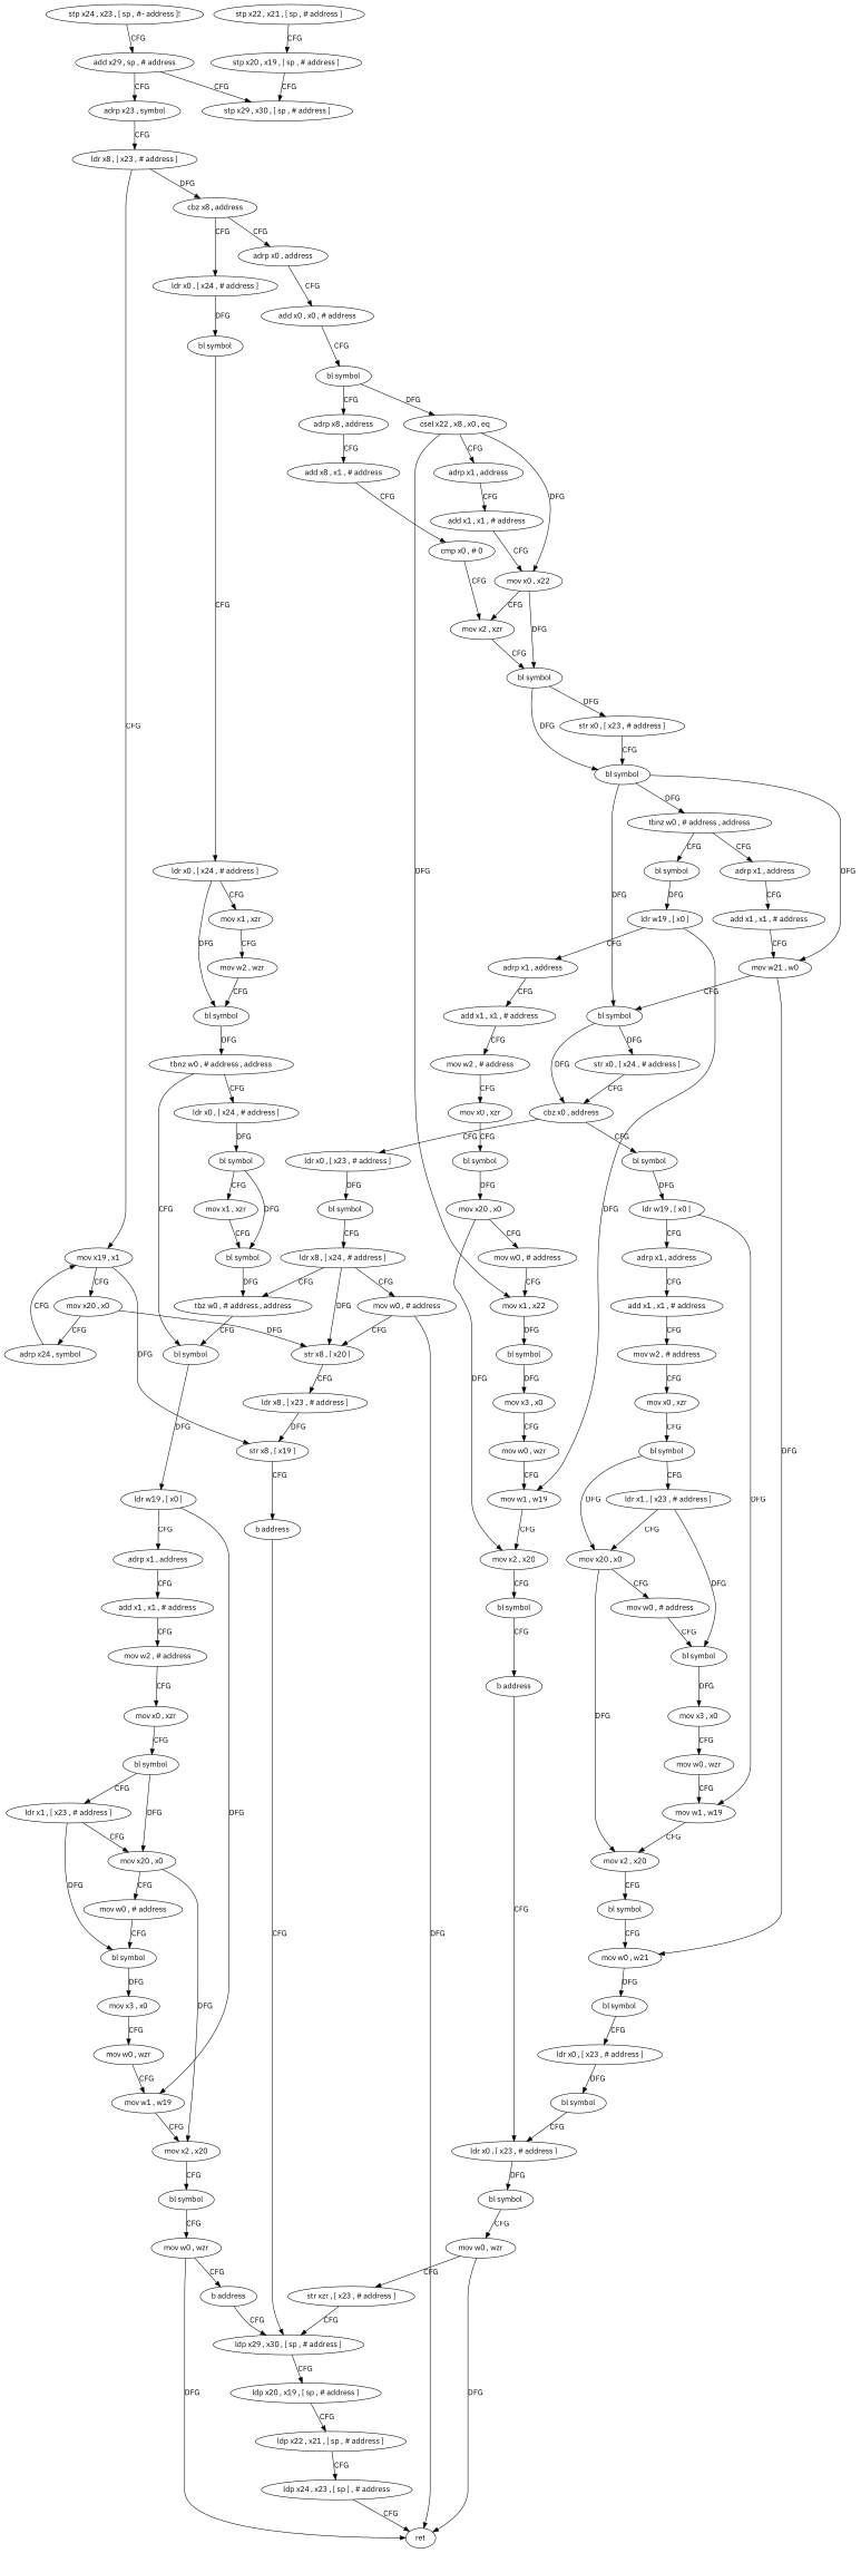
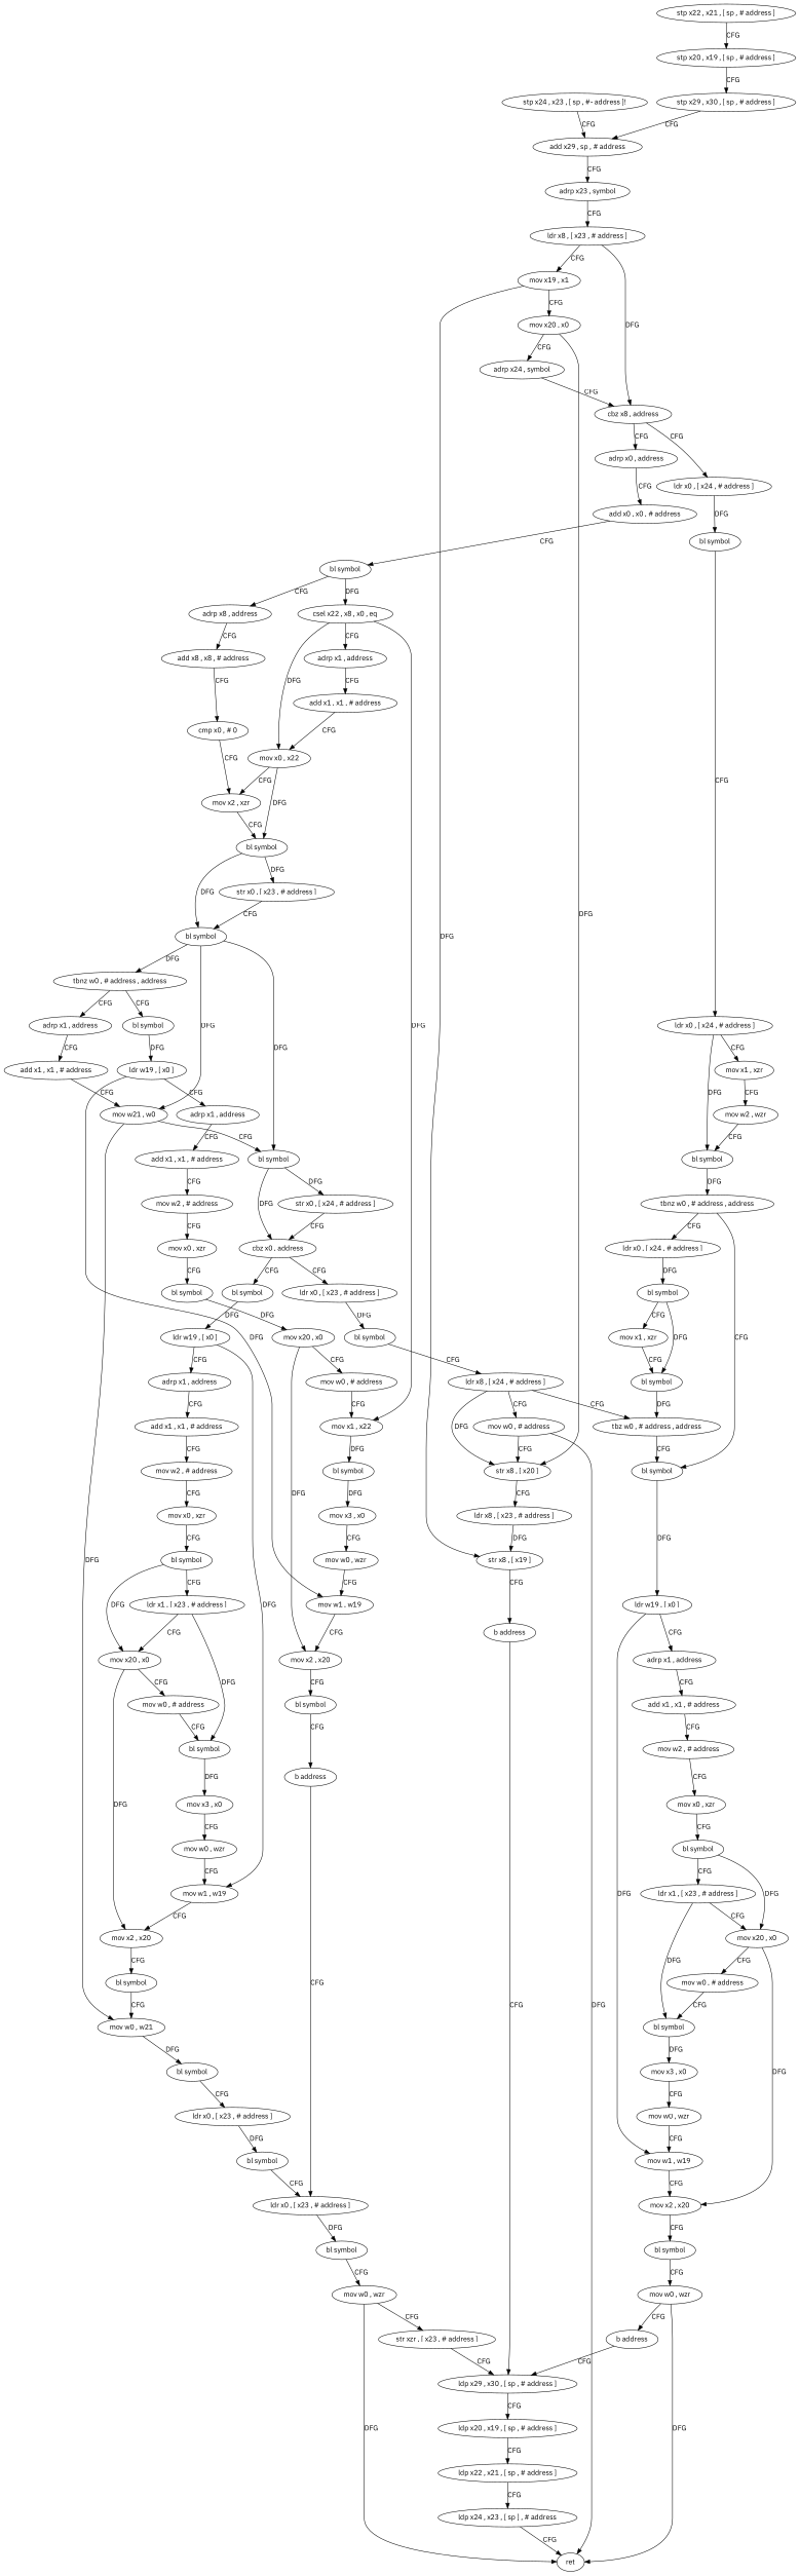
  digraph {
    fontname="IBM Plex Sans"
    node [fontname="IBM Plex Sans"]
    edge [fontname="IBM Plex Sans"]
    n1 [label="stp x24 , x23 , [ sp , #- address ]!"]
    n2 [label="add x29 , sp , # address"]
    n3 [label="stp x22 , x21 , [ sp , # address ]"]
    n4 [label="stp x20 , x19 , [ sp , # address ]"]
    n5 [label="stp x29 , x30 , [ sp , # address ]"]
    n6 [label="adrp x23 , symbol"]
    n7 [label="ldr x8 , [ x23 , # address ]"]
    n8 [label="mov x19 , x1"]
    n9 [label="cbz x8 , address"]
    n10 [label="mov x20 , x0"]
    n11 [label="str x8 , [ x19 ]"]
    n12 [label="adrp x0 , address"]
    n13 [label="ldr x0 , [ x24 , # address ]"]
    n14 [label="adrp x24 , symbol"]
    n15 [label="str x8 , [ x20 ]"]
    n16 [label="b address"]
    n17 [label="ldr x8 , [ x23 , # address ]"]
    n18 [label="add x0 , x0 , # address"]
    n19 [label="bl symbol"]
    n20 [label="bl symbol"]
    n21 [label="ldr x0 , [ x24 , # address ]"]
    n22 [label="adrp x8 , address"]
    n23 [label="csel x22 , x8 , x0 , eq"]
-   n24 [label="add x8 , x1 , # address"]
+   n24 [label="add x8 , x8 , # address"]
    n25 [label="adrp x1 , address"]
    n26 [label="mov x0 , x22"]
    n27 [label="mov x1 , x22"]
    n28 [label="cmp x0 , # 0"]
    n29 [label="mov x2 , xzr"]
    n30 [label="add x1 , x1 , # address"]
    n31 [label="bl symbol"]
    n32 [label="bl symbol"]
    n33 [label="str x0 , [ x23 , # address ]"]
    n34 [label="bl symbol"]
    n35 [label="tbnz w0 , # address , address"]
    n36 [label="mov w21 , w0"]
    n37 [label="bl symbol"]
    n38 [label="bl symbol"]
    n39 [label="adrp x1 , address"]
    n40 [label="mov w0 , w21"]
    n41 [label="str x0 , [ x24 , # address ]"]
    n42 [label="cbz x0 , address"]
    n43 [label="ldr w19 , [ x0 ]"]
    n44 [label="add x1 , x1 , # address"]
    n45 [label="adrp x1 , address"]
    n46 [label="mov w1 , w19"]
    n47 [label="mov x1 , xzr"]
    n48 [label="bl symbol"]
    n49 [label="mov w2 , wzr"]
    n50 [label="tbnz w0 , # address , address"]
    n51 [label="bl symbol"]
    n52 [label="ldr x0 , [ x24 , # address ]"]
    n53 [label="ldr w19 , [ x0 ]"]
    n54 [label="bl symbol"]
    n55 [label="adrp x1 , address"]
    n56 [label="mov w1 , w19"]
    n57 [label="mov x1 , xzr"]
    n58 [label="bl symbol"]
    n59 [label="add x1 , x1 , # address"]
    n60 [label="mov x2 , x20"]
    n61 [label="mov w2 , # address"]
    n62 [label="mov x0 , xzr"]
    n63 [label="bl symbol"]
    n64 [label="mov x20 , x0"]
    n65 [label="mov w0 , # address"]
    n66 [label="bl symbol"]
    n67 [label="mov x3 , x0"]
    n68 [label="mov w0 , wzr"]
    n69 [label="b address"]
    n70 [label="ldr x0 , [ x23 , # address ]"]
    n71 [label="bl symbol"]
    n72 [label="mov w0 , wzr"]
    n73 [label="bl symbol"]
    n74 [label="bl symbol"]
    n75 [label="ldr x0 , [ x23 , # address ]"]
    n76 [label="ldr w19 , [ x0 ]"]
    n77 [label="bl symbol"]
    n78 [label="adrp x1 , address"]
    n79 [label="mov w1 , w19"]
    n80 [label="ldr x8 , [ x24 , # address ]"]
    n81 [label="add x1 , x1 , # address"]
    n82 [label="mov x2 , x20"]
    n83 [label="mov w2 , # address"]
    n84 [label="mov x0 , xzr"]
    n85 [label="bl symbol"]
    n86 [label="ldr x1 , [ x23 , # address ]"]
    n87 [label="mov x20 , x0"]
    n88 [label="bl symbol"]
    n89 [label="mov w0 , # address"]
    n90 [label="mov x3 , x0"]
    n91 [label="bl symbol"]
    n92 [label="mov w0 , wzr"]
    n93 [label="mov w0 , wzr"]
    n94 [label="b address"]
    n95 [label=ret]
    n96 [label="ldp x29 , x30 , [ sp , # address ]"]
    n97 [label="ldp x20 , x19 , [ sp , # address ]"]
    n98 [label="ldp x22 , x21 , [ sp , # address ]"]
    n99 [label="tbz w0 , # address , address"]
    n100 [label="mov w0 , # address"]
    n101 [label="str xzr , [ x23 , # address ]"]
    n102 [label="add x1 , x1 , # address"]
    n103 [label="mov x2 , x20"]
    n104 [label="mov w2 , # address"]
    n105 [label="mov x0 , xzr"]
    n106 [label="bl symbol"]
    n107 [label="ldr x1 , [ x23 , # address ]"]
    n108 [label="mov x20 , x0"]
    n109 [label="bl symbol"]
    n110 [label="mov w0 , # address"]
    n111 [label="mov x3 , x0"]
    n112 [label="bl symbol"]
    n113 [label="mov w0 , wzr"]
    n114 [label="ldr x0 , [ x23 , # address ]"]
    n115 [label="bl symbol"]
    n116 [label="ldp x24 , x23 , [ sp ] , # address"]
    n1 -> n2 [label=CFG]
    n2 -> n6 [label=CFG]
    n3 -> n4 [label=CFG]
    n4 -> n5 [label=CFG]
-   n2 -> n5 [label=CFG]
+   n5 -> n2 [label=CFG]
    n6 -> n7 [label=CFG]
    n7 -> n8 [label=CFG]
    n7 -> n9 [label=DFG]
    n8 -> n10 [label=CFG]
    n8 -> n11 [label=DFG]
    n9 -> n12 [label=CFG]
    n9 -> n13 [label=CFG]
    n10 -> n14 [label=CFG]
    n10 -> n15 [label=DFG]
    n11 -> n16 [label=CFG]
    n12 -> n18 [label=CFG]
    n13 -> n19 [label=DFG]
-   n14 -> n8 [label=CFG]
+   n14 -> n9 [label=CFG]
    n15 -> n17 [label=CFG]
    n16 -> n96 [label=CFG]
    n17 -> n11 [label=DFG]
    n18 -> n20 [label=CFG]
    n19 -> n21 [label=CFG]
    n20 -> n22 [label=CFG]
    n20 -> n23 [label=DFG]
    n21 -> n47 [label=CFG]
    n21 -> n48 [label=DFG]
    n22 -> n24 [label=CFG]
    n23 -> n25 [label=CFG]
    n23 -> n26 [label=DFG]
    n23 -> n27 [label=DFG]
    n24 -> n28 [label=CFG]
    n25 -> n30 [label=CFG]
    n26 -> n29 [label=CFG]
    n26 -> n31 [label=DFG]
    n27 -> n32 [label=DFG]
    n28 -> n29 [label=CFG]
    n29 -> n31 [label=CFG]
    n30 -> n26 [label=CFG]
    n31 -> n33 [label=DFG]
    n31 -> n34 [label=DFG]
    n32 -> n67 [label=DFG]
    n33 -> n34 [label=CFG]
    n34 -> n35 [label=DFG]
    n34 -> n36 [label=DFG]
    n34 -> n37 [label=DFG]
    n35 -> n38 [label=CFG]
    n35 -> n39 [label=CFG]
    n36 -> n37 [label=CFG]
    n36 -> n40 [label=DFG]
    n37 -> n41 [label=DFG]
    n37 -> n42 [label=DFG]
    n38 -> n43 [label=DFG]
    n39 -> n44 [label=CFG]
    n40 -> n73 [label=DFG]
    n41 -> n42 [label=CFG]
    n42 -> n74 [label=CFG]
    n42 -> n75 [label=CFG]
    n43 -> n45 [label=CFG]
    n43 -> n46 [label=DFG]
    n44 -> n36 [label=CFG]
    n45 -> n59 [label=CFG]
    n46 -> n60 [label=CFG]
    n47 -> n49 [label=CFG]
    n48 -> n50 [label=DFG]
    n49 -> n48 [label=CFG]
    n50 -> n51 [label=CFG]
    n50 -> n52 [label=CFG]
    n51 -> n53 [label=DFG]
    n52 -> n54 [label=DFG]
    n53 -> n55 [label=CFG]
    n53 -> n56 [label=DFG]
    n54 -> n57 [label=CFG]
    n54 -> n58 [label=DFG]
    n55 -> n81 [label=CFG]
    n56 -> n82 [label=CFG]
    n57 -> n58 [label=CFG]
    n58 -> n99 [label=DFG]
    n59 -> n61 [label=CFG]
    n60 -> n66 [label=CFG]
    n61 -> n62 [label=CFG]
    n62 -> n63 [label=CFG]
    n63 -> n64 [label=DFG]
    n64 -> n60 [label=DFG]
    n64 -> n65 [label=CFG]
    n65 -> n27 [label=CFG]
    n66 -> n69 [label=CFG]
    n67 -> n68 [label=CFG]
    n68 -> n46 [label=CFG]
    n69 -> n70 [label=CFG]
    n70 -> n71 [label=DFG]
    n71 -> n72 [label=CFG]
    n72 -> n95 [label=DFG]
    n72 -> n101 [label=CFG]
    n73 -> n114 [label=CFG]
    n74 -> n76 [label=DFG]
    n75 -> n77 [label=DFG]
    n76 -> n78 [label=CFG]
    n76 -> n79 [label=DFG]
    n77 -> n80 [label=CFG]
    n78 -> n102 [label=CFG]
    n79 -> n103 [label=CFG]
    n80 -> n15 [label=DFG]
    n80 -> n99 [label=CFG]
    n80 -> n100 [label=CFG]
    n81 -> n83 [label=CFG]
    n82 -> n91 [label=CFG]
    n83 -> n84 [label=CFG]
    n84 -> n85 [label=CFG]
    n85 -> n86 [label=CFG]
    n85 -> n87 [label=DFG]
    n86 -> n87 [label=CFG]
    n86 -> n88 [label=DFG]
    n87 -> n82 [label=DFG]
    n87 -> n89 [label=CFG]
    n88 -> n90 [label=DFG]
    n89 -> n88 [label=CFG]
    n90 -> n92 [label=CFG]
    n91 -> n93 [label=CFG]
    n92 -> n56 [label=CFG]
    n93 -> n94 [label=CFG]
    n93 -> n95 [label=DFG]
    n94 -> n96 [label=CFG]
    n96 -> n97 [label=CFG]
    n97 -> n98 [label=CFG]
    n98 -> n116 [label=CFG]
    n99 -> n51 [label=CFG]
    n100 -> n15 [label=CFG]
    n100 -> n95 [label=DFG]
    n101 -> n96 [label=CFG]
    n102 -> n104 [label=CFG]
    n103 -> n112 [label=CFG]
    n104 -> n105 [label=CFG]
    n105 -> n106 [label=CFG]
    n106 -> n107 [label=CFG]
    n106 -> n108 [label=DFG]
    n107 -> n108 [label=CFG]
    n107 -> n109 [label=DFG]
    n108 -> n103 [label=DFG]
    n108 -> n110 [label=CFG]
    n109 -> n111 [label=DFG]
    n110 -> n109 [label=CFG]
    n111 -> n113 [label=CFG]
    n112 -> n40 [label=CFG]
    n113 -> n79 [label=CFG]
    n114 -> n115 [label=DFG]
    n115 -> n70 [label=CFG]
    n116 -> n95 [label=CFG]
  }
